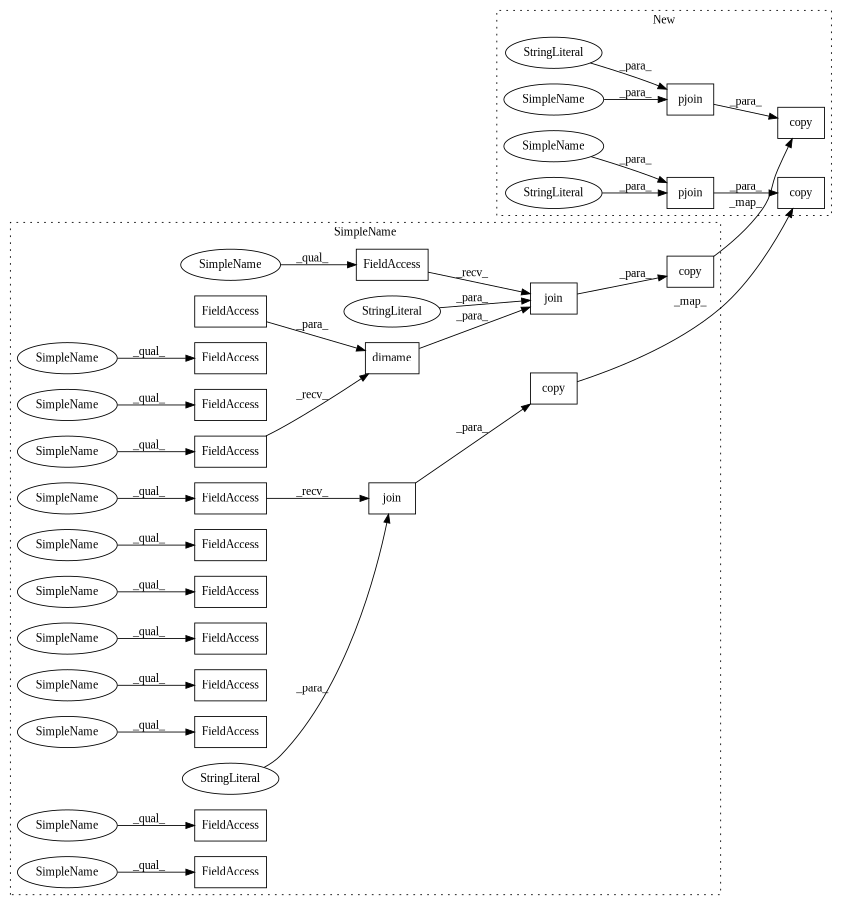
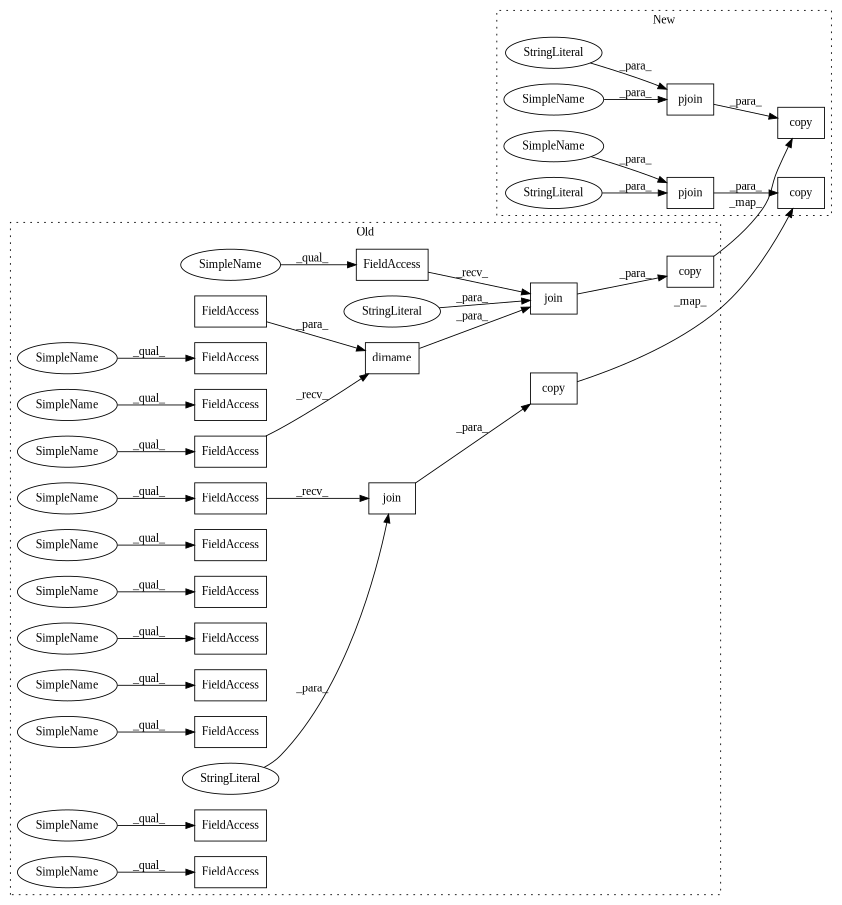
  digraph {
    rankdir=LR
    fontname="Liberation Serif"
    node [a=42 l=7 s=3727 shape=box fontname="Liberation Serif"]
    edge [fontname="Liberation Serif"]
    n1 [a=32 l="8,1" label=dirname s="3735,3751"]
    n2 [a=22 l=8 label=FieldAccess s=3743]
    n3 [a=22 label=FieldAccess]
    n4 [a=22 label=FieldAccess s=3701]
    n5 [a=32 l="5,1" label=join s="3709,3780"]
    n6 [a=45 l=19 label=StringLiteral s=3761 shape=ellipse]
    n7 [a=22 label=FieldAccess s=3556]
    n8 [a=22 label=FieldAccess s=4187]
    n9 [a=22 label=FieldAccess s=4118]
    n10 [a=22 label=FieldAccess s=4006]
    n11 [a=22 label=FieldAccess s=3569]
    n12 [a=22 label=FieldAccess s=3782]
    n13 [a=22 label=FieldAccess s=4263]
    n14 [a=22 label=FieldAccess s=3623]
    n15 [a=32 l="5,1" label=join s="3564,3601"]
    n16 [a=32 l="5,1" label=copy s="3538,3682"]
    n17 [a=45 l=6 label=StringLiteral s=3595 shape=ellipse]
    n18 [a=22 label=FieldAccess s=3543]
    n19 [a=22 label=FieldAccess s=3714]
    n20 [a=32 l="5,1" label=copy s="3696,3842"]
    n21 [l=2 label=SimpleName s=4263 shape=ellipse]
    n22 [l=2 label=SimpleName s=3569 shape=ellipse]
    n23 [l=2 label=SimpleName shape=ellipse]
    n24 [l=2 label=SimpleName s=3556 shape=ellipse]
    n25 [l=2 label=SimpleName s=4118 shape=ellipse]
    n26 [l=2 label=SimpleName s=4187 shape=ellipse]
    n27 [l=2 label=SimpleName s=3543 shape=ellipse]
    n28 [l=2 label=SimpleName s=4006 shape=ellipse]
    n29 [l=2 label=SimpleName s=3714 shape=ellipse]
    n30 [l=2 label=SimpleName s=3701 shape=ellipse]
    n31 [l=2 label=SimpleName s=3623 shape=ellipse]
    n32 [l=2 label=SimpleName s=3782 shape=ellipse]
    n33 [a=32 l="6,1" label=pjoin s="3643,3678"]
    n34 [a=45 l=19 label=StringLiteral s=3659 shape=ellipse]
    n35 [a=32 l="6,1" label=pjoin s="3536,3570"]
    n36 [a=45 l=18 label=StringLiteral s=3552 shape=ellipse]
    n37 [a=32 l="5,1" label=copy s="3531,3624"]
    n38 [a=32 l="5,1" label=copy s="3638,3733"]
    n39 [l=9 label=SimpleName s=3649 shape=ellipse]
    n40 [l=9 label=SimpleName s=3542 shape=ellipse]
    subgraph cluster_1 {
-     label=SimpleName
+     label=Old
      style=dotted
      n1
      n2
      n3
      n4
      n5
      n6
      n7
      n8
      n9
      n10
      n11
      n12
      n13
      n14
      n15
      n16
      n17
      n18
      n19
      n20
      n21
      n22
      n23
      n24
      n25
      n26
      n27
      n28
      n29
      n30
      n31
      n32
    }
    subgraph cluster_2 {
      label=New
      style=dotted
      n33
      n34
      n35
      n36
      n37
      n38
      n39
      n40
    }
    n1 -> n5 [label=_para_]
    n2 -> n1 [label=_para_]
    n3 -> n1 [label=_recv_]
    n4 -> n5 [label=_recv_]
    n5 -> n20 [label=_para_]
    n6 -> n5 [label=_para_]
    n7 -> n15 [label=_recv_]
    n15 -> n16 [label=_para_]
    n16 -> n37 [label=_map_]
    n17 -> n15 [label=_para_]
    n20 -> n38 [label=_map_]
    n21 -> n13 [label=_qual_]
    n22 -> n11 [label=_qual_]
    n23 -> n3 [label=_qual_]
    n24 -> n7 [label=_qual_]
    n25 -> n9 [label=_qual_]
    n26 -> n8 [label=_qual_]
    n27 -> n18 [label=_qual_]
    n28 -> n10 [label=_qual_]
    n29 -> n19 [label=_qual_]
    n30 -> n4 [label=_qual_]
    n31 -> n14 [label=_qual_]
    n32 -> n12 [label=_qual_]
    n33 -> n38 [label=_para_]
    n34 -> n33 [label=_para_]
    n35 -> n37 [label=_para_]
    n36 -> n35 [label=_para_]
    n39 -> n33 [label=_para_]
    n40 -> n35 [label=_para_]
  }
